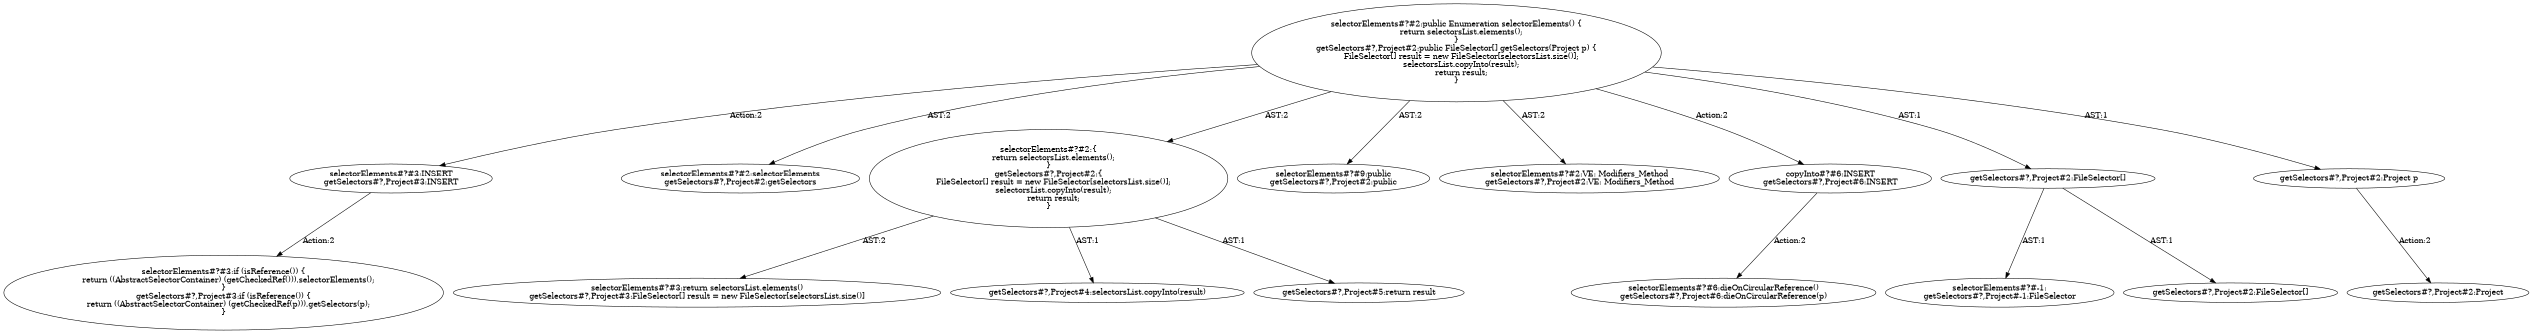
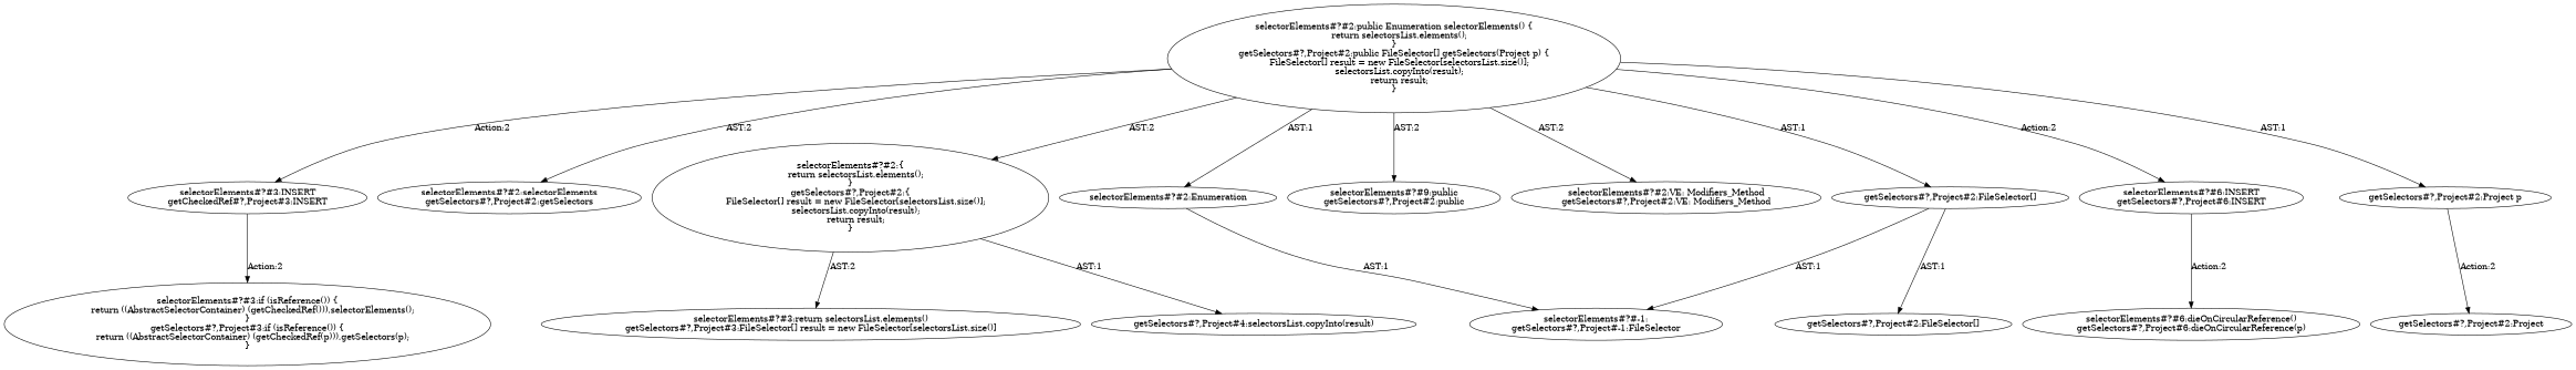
  digraph {
    node [shape=ellipse]
-   n1 [label="selectorElements#?#3:INSERT\ngetSelectors#?,Project#3:INSERT"]
+   n1 [label="selectorElements#?#3:INSERT\ngetCheckedRef#?,Project#3:INSERT"]
    n2 [label="selectorElements#?#3:if (isReference()) \{\n    return ((AbstractSelectorContainer) (getCheckedRef())).selectorElements();\n\}\ngetSelectors#?,Project#3:if (isReference()) \{\n    return ((AbstractSelectorContainer) (getCheckedRef(p))).getSelectors(p);\n\}"]
    n3 [label="selectorElements#?#2:public Enumeration selectorElements() \{\n    return selectorsList.elements();\n\}\ngetSelectors#?,Project#2:public FileSelector[] getSelectors(Project p) \{\n    FileSelector[] result = new FileSelector[selectorsList.size()];\n    selectorsList.copyInto(result);\n    return result;\n\}"]
    n4 [label="selectorElements#?#2:selectorElements\ngetSelectors#?,Project#2:getSelectors"]
+   n5 [label="selectorElements#?#2:Enumeration"]
    n6 [label="selectorElements#?#2:\{\n    return selectorsList.elements();\n\}\ngetSelectors#?,Project#2:\{\n    FileSelector[] result = new FileSelector[selectorsList.size()];\n    selectorsList.copyInto(result);\n    return result;\n\}"]
    n7 [label="selectorElements#?#9:public\ngetSelectors#?,Project#2:public"]
    n8 [label="selectorElements#?#2:VE: Modifiers_Method\ngetSelectors#?,Project#2:VE: Modifiers_Method"]
-   n9 [label="copyInto#?#6:INSERT\ngetSelectors#?,Project#6:INSERT"]
+   n9 [label="selectorElements#?#6:INSERT\ngetSelectors#?,Project#6:INSERT"]
    n10 [label="getSelectors#?,Project#2:FileSelector[]"]
    n11 [label="getSelectors#?,Project#2:Project p"]
    n12 [label="selectorElements#?#-1:\ngetSelectors#?,Project#-1:FileSelector"]
    n13 [label="selectorElements#?#3:return selectorsList.elements()\ngetSelectors#?,Project#3:FileSelector[] result = new FileSelector[selectorsList.size()]"]
    n14 [label="getSelectors#?,Project#4:selectorsList.copyInto(result)"]
-   n15 [label="getSelectors#?,Project#5:return result"]
    n16 [label="selectorElements#?#6:dieOnCircularReference()\ngetSelectors#?,Project#6:dieOnCircularReference(p)"]
    n17 [label="getSelectors#?,Project#2:FileSelector[]"]
    n18 [label="getSelectors#?,Project#2:Project"]
    n1 -> n2 [label="Action:2"]
    n3 -> n1 [label="Action:2"]
    n3 -> n4 [label="AST:2"]
+   n3 -> n5 [label="AST:1"]
    n3 -> n6 [label="AST:2"]
    n3 -> n7 [label="AST:2"]
    n3 -> n8 [label="AST:2"]
    n3 -> n9 [label="Action:2"]
    n3 -> n10 [label="AST:1"]
    n3 -> n11 [label="AST:1"]
+   n5 -> n12 [label="AST:1"]
    n6 -> n13 [label="AST:2"]
    n6 -> n14 [label="AST:1"]
-   n6 -> n15 [label="AST:1"]
    n9 -> n16 [label="Action:2"]
    n10 -> n12 [label="AST:1"]
    n10 -> n17 [label="AST:1"]
    n11 -> n18 [label="Action:2"]
  }
